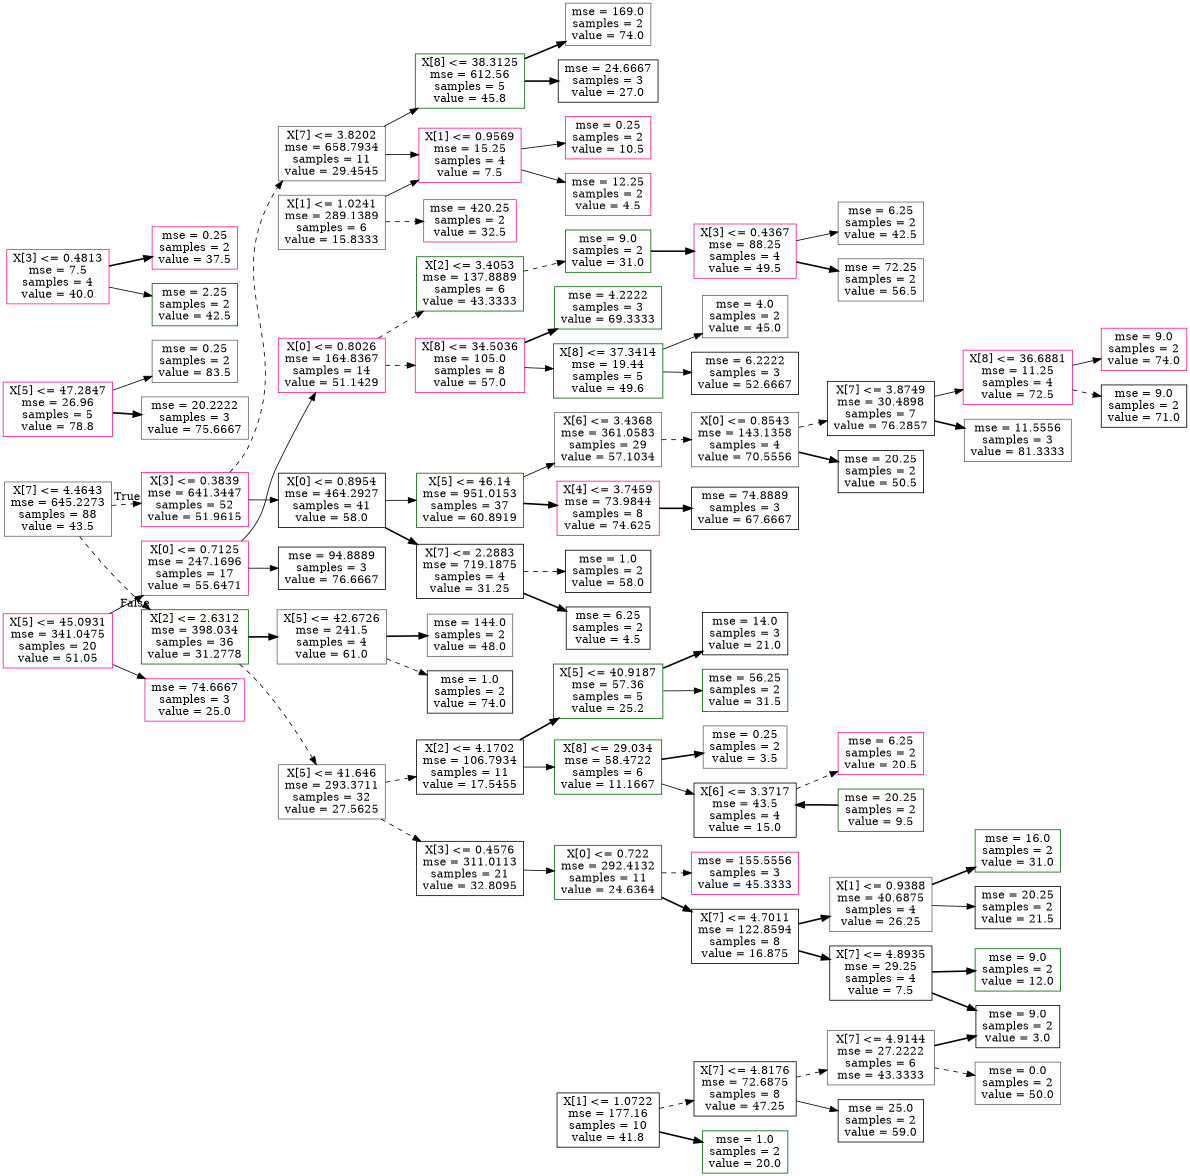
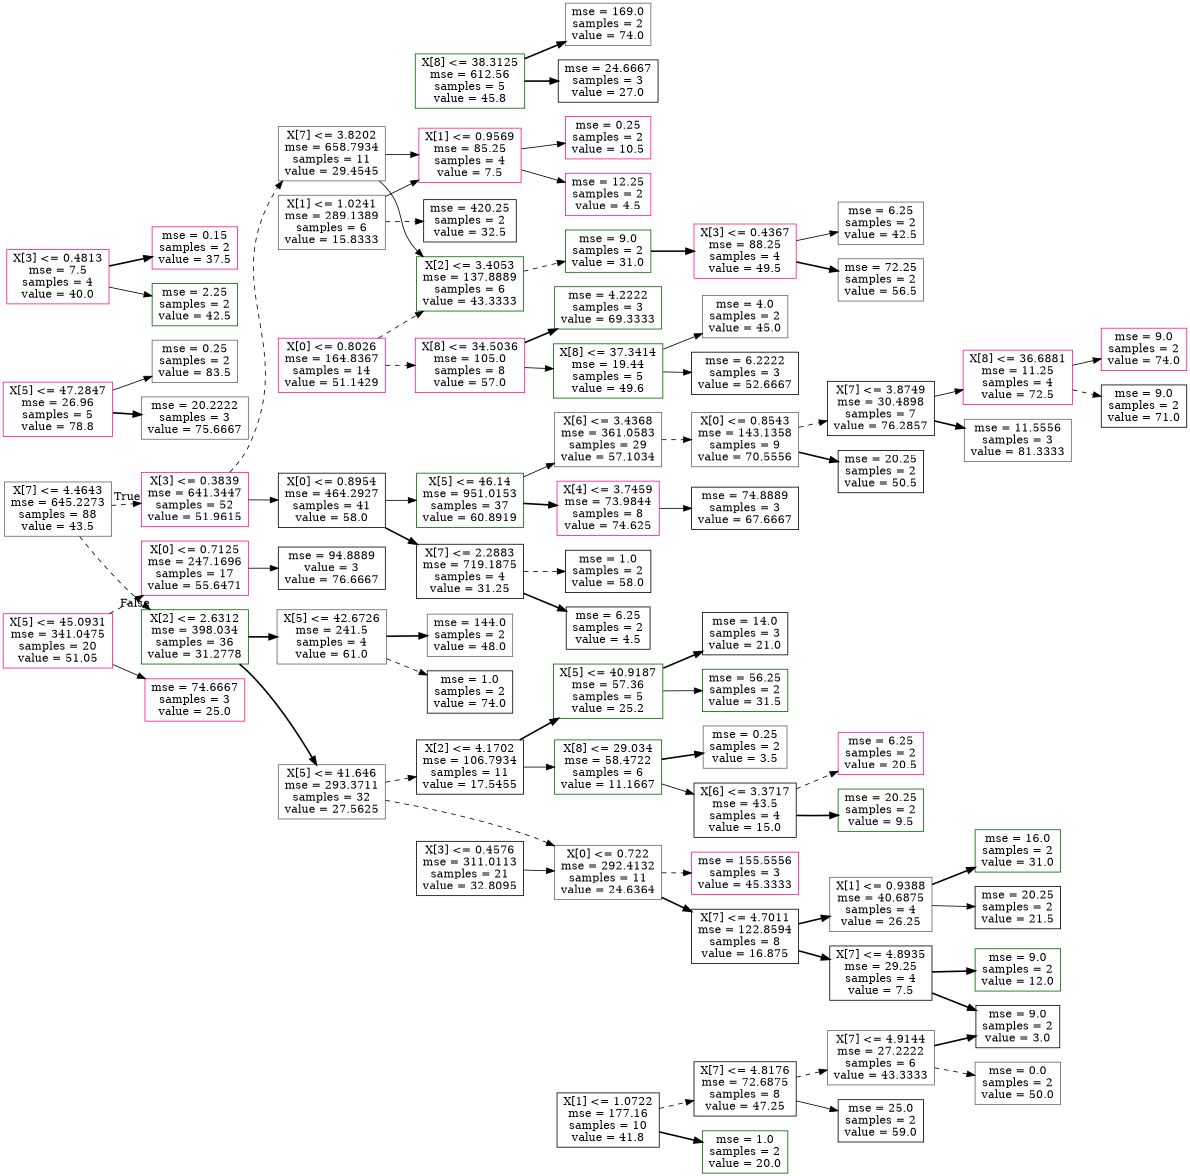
  digraph {
    rankdir=LR
    node [color=black shape=box]
    edge [style=bold]
    n1 [color=gray40 label="X[7] <= 4.4643\nmse = 645.2273\nsamples = 88\nvalue = 43.5"]
    n2 [color=deeppink label="X[3] <= 0.3839\nmse = 641.3447\nsamples = 52\nvalue = 51.9615"]
    n3 [color=darkgreen label="X[2] <= 2.6312\nmse = 398.034\nsamples = 36\nvalue = 31.2778"]
    n4 [color=gray40 label="X[7] <= 3.8202\nmse = 658.7934\nsamples = 11\nvalue = 29.4545"]
    n5 [label="X[0] <= 0.8954\nmse = 464.2927\nsamples = 41\nvalue = 58.0"]
    n6 [color=gray40 label="X[5] <= 42.6726\nmse = 241.5\nsamples = 4\nvalue = 61.0"]
    n7 [color=gray40 label="X[5] <= 41.646\nmse = 293.3711\nsamples = 32\nvalue = 27.5625"]
    n8 [color=darkgreen label="X[8] <= 38.3125\nmse = 612.56\nsamples = 5\nvalue = 45.8"]
-   n9 [color=deeppink label="X[1] <= 0.9569\nmse = 15.25\nsamples = 4\nvalue = 7.5"]
+   n9 [color=deeppink label="X[1] <= 0.9569\nmse = 85.25\nsamples = 4\nvalue = 7.5"]
    n10 [color=darkgreen label="X[5] <= 46.14\nmse = 951.0153\nsamples = 37\nvalue = 60.8919"]
    n11 [label="X[7] <= 2.2883\nmse = 719.1875\nsamples = 4\nvalue = 31.25"]
    n12 [color=gray40 label="mse = 169.0\nsamples = 2\nvalue = 74.0"]
    n13 [label="mse = 24.6667\nsamples = 3\nvalue = 27.0"]
    n14 [color=gray40 label="X[1] <= 1.0241\nmse = 289.1389\nsamples = 6\nvalue = 15.8333"]
-   n15 [color=deeppink label="mse = 420.25\nsamples = 2\nvalue = 32.5"]
+   n15 [label="mse = 420.25\nsamples = 2\nvalue = 32.5"]
    n16 [color=deeppink label="mse = 0.25\nsamples = 2\nvalue = 10.5"]
    n17 [color=deeppink label="mse = 12.25\nsamples = 2\nvalue = 4.5"]
    n18 [color=gray40 label="X[6] <= 3.4368\nmse = 361.0583\nsamples = 29\nvalue = 57.1034"]
    n19 [color=deeppink label="X[4] <= 3.7459\nmse = 73.9844\nsamples = 8\nvalue = 74.625"]
    n20 [label="mse = 1.0\nsamples = 2\nvalue = 58.0"]
    n21 [label="mse = 6.25\nsamples = 2\nvalue = 4.5"]
-   n22 [color=gray40 label="X[0] <= 0.8543\nmse = 143.1358\nsamples = 4\nvalue = 70.5556"]
+   n22 [color=gray40 label="X[0] <= 0.8543\nmse = 143.1358\nsamples = 9\nvalue = 70.5556"]
    n23 [label="mse = 74.8889\nsamples = 3\nvalue = 67.6667"]
    n24 [label="X[7] <= 3.8749\nmse = 30.4898\nsamples = 7\nvalue = 76.2857"]
    n25 [label="mse = 20.25\nsamples = 2\nvalue = 50.5"]
    n26 [color=deeppink label="X[5] <= 45.0931\nmse = 341.0475\nsamples = 20\nvalue = 51.05"]
    n27 [color=deeppink label="X[0] <= 0.7125\nmse = 247.1696\nsamples = 17\nvalue = 55.6471"]
    n28 [color=deeppink label="mse = 74.6667\nsamples = 3\nvalue = 25.0"]
    n29 [color=deeppink label="X[8] <= 36.6881\nmse = 11.25\nsamples = 4\nvalue = 72.5"]
    n30 [color=gray40 label="mse = 11.5556\nsamples = 3\nvalue = 81.3333"]
    n31 [color=deeppink label="mse = 9.0\nsamples = 2\nvalue = 74.0"]
    n32 [label="mse = 9.0\nsamples = 2\nvalue = 71.0"]
-   n33 [label="mse = 94.8889\nsamples = 3\nvalue = 76.6667"]
+   n33 [label="mse = 94.8889\nvalue = 3\nvalue = 76.6667"]
    n34 [color=deeppink label="X[0] <= 0.8026\nmse = 164.8367\nsamples = 14\nvalue = 51.1429"]
    n35 [color=deeppink label="X[8] <= 34.5036\nmse = 105.0\nsamples = 8\nvalue = 57.0"]
    n36 [color=darkgreen label="X[2] <= 3.4053\nmse = 137.8889\nsamples = 6\nvalue = 43.3333"]
    n37 [color=darkgreen label="mse = 4.2222\nsamples = 3\nvalue = 69.3333"]
    n38 [color=darkgreen label="X[8] <= 37.3414\nmse = 19.44\nsamples = 5\nvalue = 49.6"]
    n39 [color=darkgreen label="mse = 9.0\nsamples = 2\nvalue = 31.0"]
    n40 [color=gray40 label="mse = 4.0\nsamples = 2\nvalue = 45.0"]
    n41 [label="mse = 6.2222\nsamples = 3\nvalue = 52.6667"]
    n42 [color=deeppink label="X[3] <= 0.4367\nmse = 88.25\nsamples = 4\nvalue = 49.5"]
    n43 [color=gray40 label="mse = 6.25\nsamples = 2\nvalue = 42.5"]
    n44 [color=gray40 label="mse = 72.25\nsamples = 2\nvalue = 56.5"]
    n45 [color=deeppink label="X[5] <= 47.2847\nmse = 26.96\nsamples = 5\nvalue = 78.8"]
    n46 [color=gray40 label="mse = 0.25\nsamples = 2\nvalue = 83.5"]
    n47 [color=gray40 label="mse = 20.2222\nsamples = 3\nvalue = 75.6667"]
    n48 [color=gray40 label="mse = 144.0\nsamples = 2\nvalue = 48.0"]
    n49 [label="mse = 1.0\nsamples = 2\nvalue = 74.0"]
    n50 [label="X[2] <= 4.1702\nmse = 106.7934\nsamples = 11\nvalue = 17.5455"]
    n51 [label="X[3] <= 0.4576\nmse = 311.0113\nsamples = 21\nvalue = 32.8095"]
    n52 [color=darkgreen label="X[5] <= 40.9187\nmse = 57.36\nsamples = 5\nvalue = 25.2"]
    n53 [color=darkgreen label="X[8] <= 29.034\nmse = 58.4722\nsamples = 6\nvalue = 11.1667"]
-   n54 [color=darkgreen label="X[0] <= 0.722\nmse = 292.4132\nsamples = 11\nvalue = 24.6364"]
+   n54 [color=gray40 label="X[0] <= 0.722\nmse = 292.4132\nsamples = 11\nvalue = 24.6364"]
    n55 [label="mse = 14.0\nsamples = 3\nvalue = 21.0"]
    n56 [color=darkgreen label="mse = 56.25\nsamples = 2\nvalue = 31.5"]
    n57 [color=gray40 label="mse = 0.25\nsamples = 2\nvalue = 3.5"]
    n58 [label="X[6] <= 3.3717\nmse = 43.5\nsamples = 4\nvalue = 15.0"]
    n59 [color=deeppink label="mse = 6.25\nsamples = 2\nvalue = 20.5"]
    n60 [color=darkgreen label="mse = 20.25\nsamples = 2\nvalue = 9.5"]
    n61 [color=deeppink label="mse = 155.5556\nsamples = 3\nvalue = 45.3333"]
    n62 [label="X[7] <= 4.7011\nmse = 122.8594\nsamples = 8\nvalue = 16.875"]
    n63 [label="X[1] <= 1.0722\nmse = 177.16\nsamples = 10\nvalue = 41.8"]
    n64 [label="X[7] <= 4.8176\nmse = 72.6875\nsamples = 8\nvalue = 47.25"]
    n65 [color=darkgreen label="mse = 1.0\nsamples = 2\nvalue = 20.0"]
    n66 [color=gray40 label="X[1] <= 0.9388\nmse = 40.6875\nsamples = 4\nvalue = 26.25"]
    n67 [label="X[7] <= 4.8935\nmse = 29.25\nsamples = 4\nvalue = 7.5"]
    n68 [color=darkgreen label="mse = 16.0\nsamples = 2\nvalue = 31.0"]
    n69 [label="mse = 20.25\nsamples = 2\nvalue = 21.5"]
    n70 [label="mse = 9.0\nsamples = 2\nvalue = 3.0"]
    n71 [color=darkgreen label="mse = 9.0\nsamples = 2\nvalue = 12.0"]
    n72 [label="mse = 25.0\nsamples = 2\nvalue = 59.0"]
-   n73 [color=gray40 label="X[7] <= 4.9144\nmse = 27.2222\nsamples = 6\nmse = 43.3333"]
+   n73 [color=gray40 label="X[7] <= 4.9144\nmse = 27.2222\nsamples = 6\nvalue = 43.3333"]
    n74 [color=gray40 label="mse = 0.0\nsamples = 2\nvalue = 50.0"]
    n75 [color=deeppink label="X[3] <= 0.4813\nmse = 7.5\nsamples = 4\nvalue = 40.0"]
-   n76 [color=deeppink label="mse = 0.25\nsamples = 2\nvalue = 37.5"]
+   n76 [color=deeppink label="mse = 0.15\nsamples = 2\nvalue = 37.5"]
    n77 [color=darkgreen label="mse = 2.25\nsamples = 2\nvalue = 42.5"]
    n1 -> n2 [headlabel=True labelangle=45 labeldistance=2.5 style=dashed]
    n1 -> n3 [headlabel=False labelangle=-45 labeldistance=2.5 style=dashed]
    n2 -> n4 [style=dashed]
    n2 -> n5 [style=solid]
    n3 -> n6
-   n3 -> n7 [style=dashed]
-   n4 -> n8 [style=solid]
+   n3 -> n7
+   n4 -> n36 [style=solid]
    n4 -> n9 [style=solid]
    n5 -> n10 [style=solid]
    n5 -> n11
    n6 -> n48
    n6 -> n49 [style=dashed]
    n7 -> n50 [style=dashed]
-   n7 -> n51 [style=dashed]
+   n7 -> n54 [style=dashed]
    n8 -> n12
    n8 -> n13
    n9 -> n16 [style=solid]
    n9 -> n17 [style=solid]
    n10 -> n18 [style=solid]
    n10 -> n19
    n11 -> n20 [style=dashed]
    n11 -> n21
    n14 -> n9 [style=solid]
    n14 -> n15 [style=dashed]
    n18 -> n22 [style=dashed]
-   n19 -> n23
+   n19 -> n23 [style=solid]
    n22 -> n24 [style=dashed]
    n22 -> n25
    n24 -> n29 [style=solid]
    n24 -> n30
-   n26 -> n27 [style=solid]
+   n26 -> n27 [style=dashed]
    n26 -> n28 [style=solid]
    n27 -> n33 [style=solid]
-   n27 -> n34 [style=solid]
    n29 -> n31 [style=solid]
    n29 -> n32 [style=dashed]
    n34 -> n35 [style=dashed]
    n34 -> n36 [style=dashed]
    n35 -> n37
    n35 -> n38 [style=solid]
    n36 -> n39 [style=dashed]
    n38 -> n40 [style=solid]
    n38 -> n41 [style=solid]
    n39 -> n42
    n42 -> n43 [style=solid]
    n42 -> n44
    n45 -> n46 [style=solid]
    n45 -> n47
    n50 -> n52
    n50 -> n53 [style=solid]
    n51 -> n54 [style=solid]
    n52 -> n55
    n52 -> n56 [style=solid]
    n53 -> n57
    n53 -> n58 [style=solid]
    n54 -> n61 [style=dashed]
    n54 -> n62
    n58 -> n59 [style=dashed]
-   n60 -> n58
+   n58 -> n60
    n62 -> n66
    n62 -> n67
    n63 -> n64 [style=dashed]
    n63 -> n65
    n64 -> n72 [style=solid]
    n64 -> n73 [style=dashed]
    n66 -> n68
    n66 -> n69 [style=solid]
    n67 -> n70
    n67 -> n71
    n73 -> n70
    n73 -> n74 [style=dashed]
    n75 -> n76
    n75 -> n77 [style=solid]
  }
